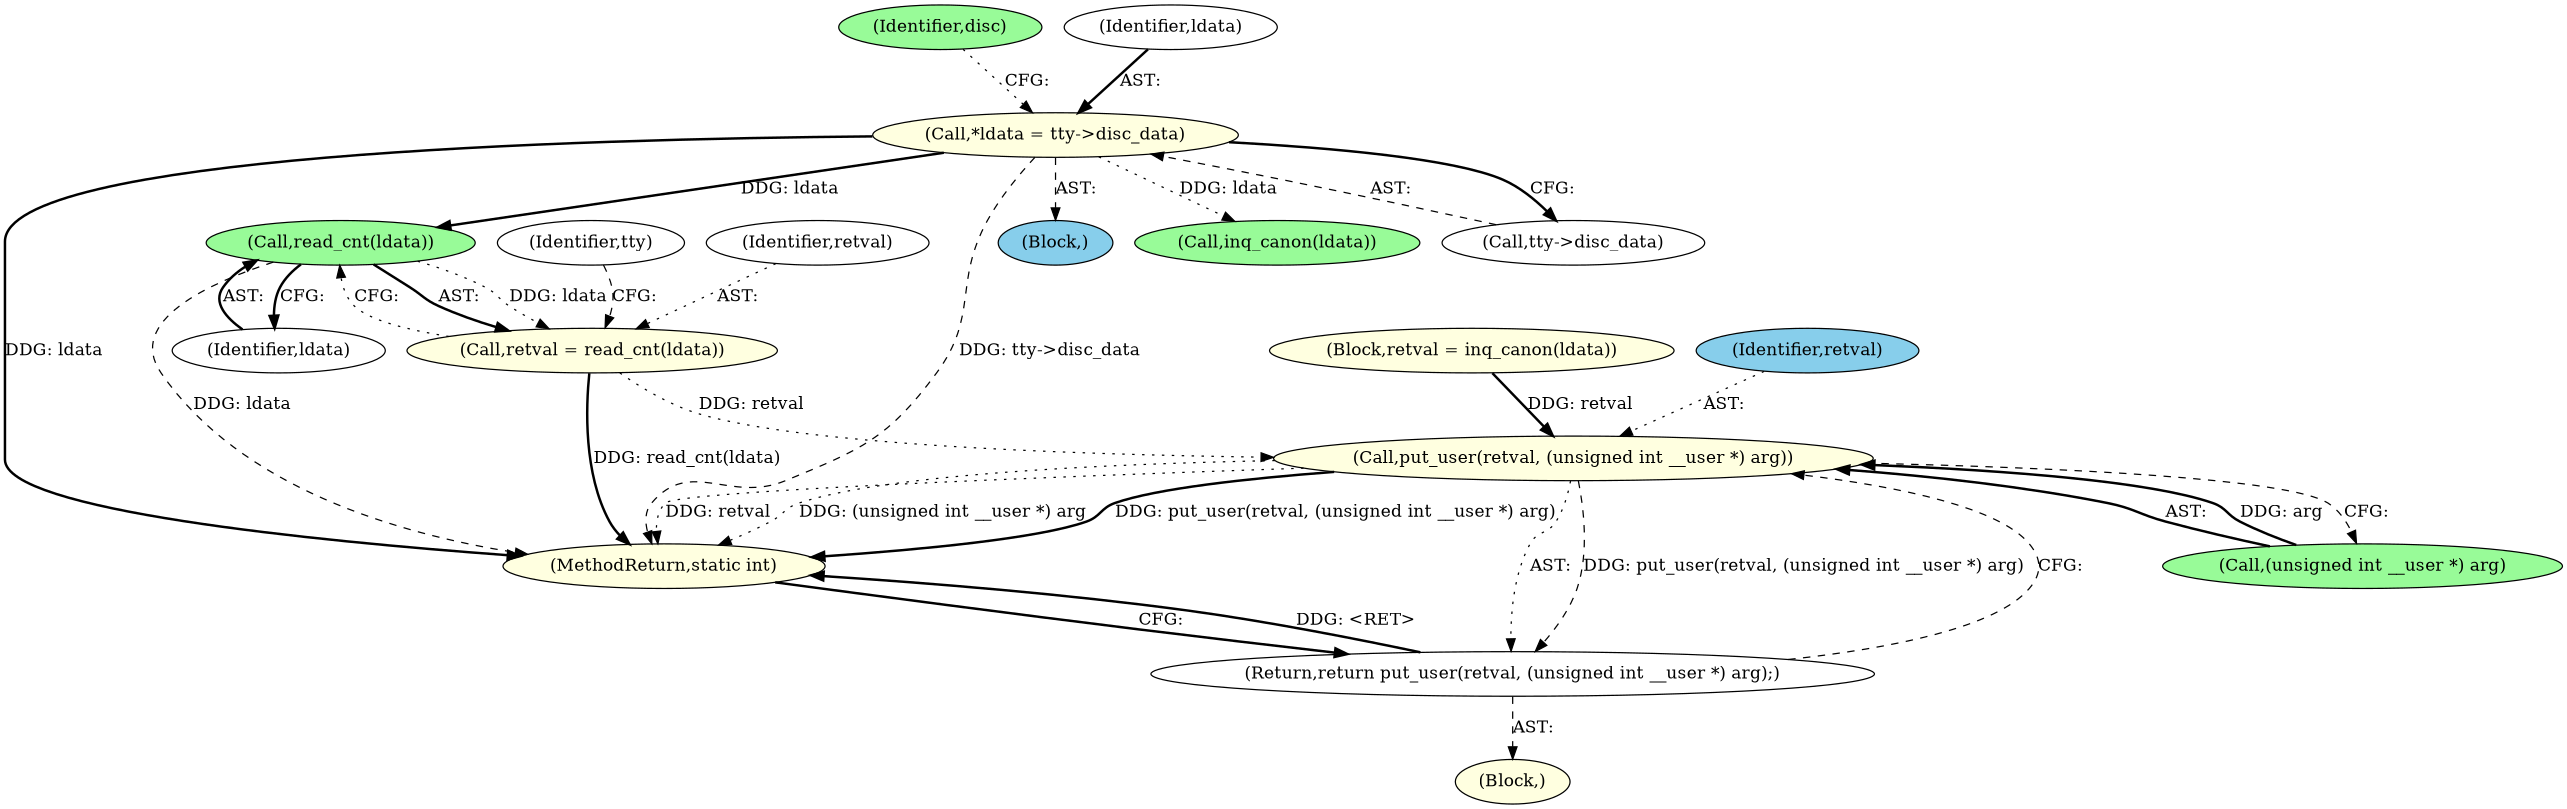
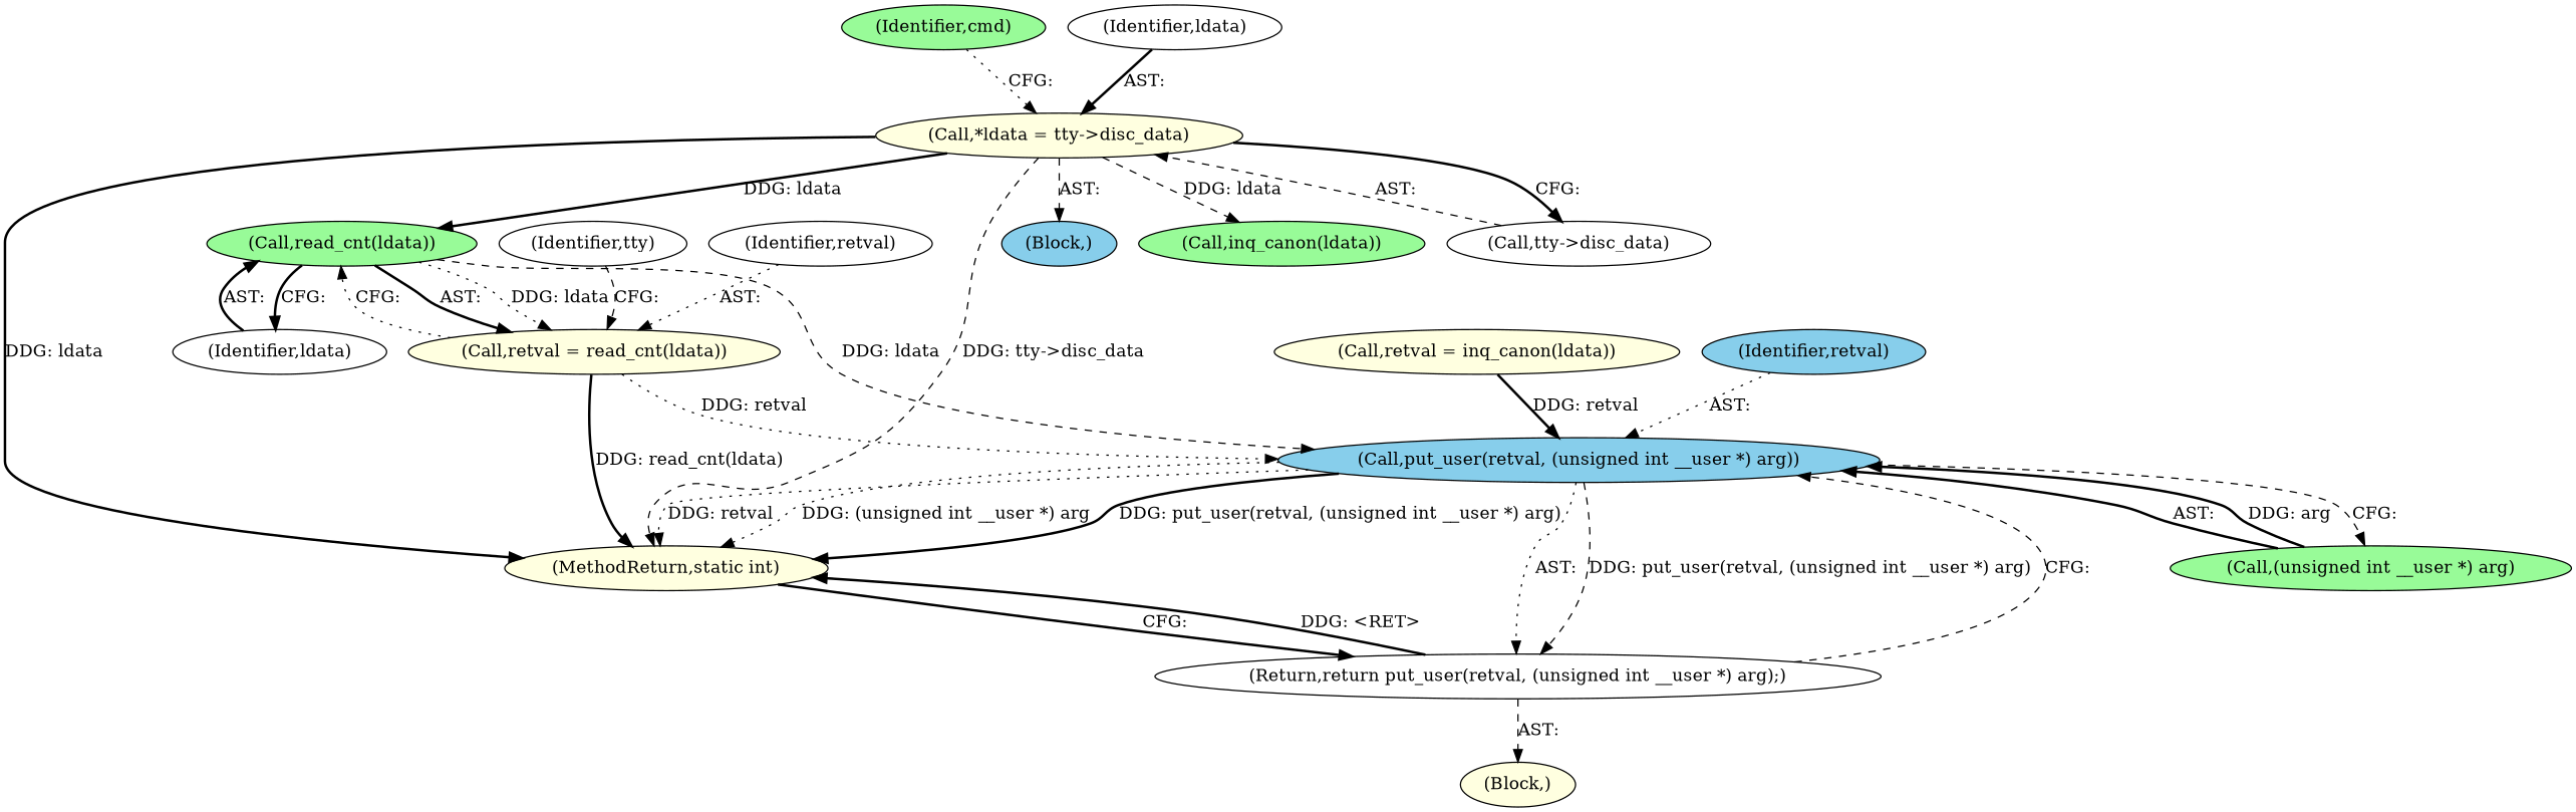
  digraph {
    node [fillcolor=lightyellow style=filled]
    edge [style=bold]
    n1 [fillcolor=palegreen label="(Call,read_cnt(ldata))"]
    n2 [label="(Call,retval = read_cnt(ldata))"]
    n3 [label="(MethodReturn,static int)"]
    n4 [fillcolor=white label="(Identifier,ldata)"]
-   n5 [label="(Call,put_user(retval, (unsigned int __user *) arg))"]
+   n5 [fillcolor=skyblue label="(Call,put_user(retval, (unsigned int __user *) arg))"]
    n6 [fillcolor=white label="(Return,return put_user(retval, (unsigned int __user *) arg);)"]
    n7 [label="(Call,*ldata = tty->disc_data)"]
    n8 [fillcolor=skyblue label="(Block,)"]
    n9 [fillcolor=palegreen label="(Call,inq_canon(ldata))"]
    n10 [fillcolor=white label="(Call,tty->disc_data)"]
    n11 [fillcolor=palegreen label="(Call,(unsigned int __user *) arg)"]
    n12 [label="(Block,)"]
-   n13 [fillcolor=palegreen label="(Identifier,disc)"]
+   n13 [fillcolor=palegreen label="(Identifier,cmd)"]
    n14 [fillcolor=white label="(Identifier,ldata)"]
    n15 [fillcolor=white label="(Identifier,retval)"]
    n16 [fillcolor=skyblue label="(Identifier,retval)"]
-   n17 [label="(Block,retval = inq_canon(ldata))"]
+   n17 [label="(Call,retval = inq_canon(ldata))"]
    n18 [fillcolor=white label="(Identifier,tty)"]
    n1 -> n2 [label="AST: "]
    n1 -> n2 [label="DDG: ldata" style=dotted]
-   n1 -> n3 [label="DDG: ldata" style=dashed]
+   n1 -> n5 [label="DDG: ldata" style=dashed]
    n1 -> n4 [label="CFG: "]
    n2 -> n1 [label="CFG: " style=dotted]
    n2 -> n3 [label="DDG: read_cnt(ldata)"]
    n2 -> n5 [label="DDG: retval" style=dotted]
    n3 -> n6 [label="CFG: "]
    n4 -> n1 [label="AST: "]
    n5 -> n3 [label="DDG: retval" style=dotted]
    n5 -> n3 [label="DDG: (unsigned int __user *) arg" style=dotted]
    n5 -> n3 [label="DDG: put_user(retval, (unsigned int __user *) arg)"]
    n5 -> n6 [label="AST: " style=dotted]
    n5 -> n6 [label="DDG: put_user(retval, (unsigned int __user *) arg)" style=dashed]
    n5 -> n11 [label="CFG: " style=dashed]
    n6 -> n3 [label="DDG: <RET>"]
    n6 -> n5 [label="CFG: " style=dashed]
    n6 -> n12 [label="AST: " style=dashed]
    n7 -> n1 [label="DDG: ldata"]
    n7 -> n3 [label="DDG: ldata"]
    n7 -> n3 [label="DDG: tty->disc_data" style=dashed]
    n7 -> n8 [label="AST: " style=dashed]
-   n7 -> n9 [label="DDG: ldata" style=dotted]
+   n7 -> n9 [label="DDG: ldata" style=dashed]
    n7 -> n10 [label="CFG: "]
    n10 -> n7 [label="AST: " style=dashed]
    n11 -> n5 [label="AST: "]
    n11 -> n5 [label="DDG: arg"]
    n13 -> n7 [label="CFG: " style=dotted]
    n14 -> n7 [label="AST: "]
    n15 -> n2 [label="AST: " style=dotted]
    n16 -> n5 [label="AST: " style=dotted]
    n17 -> n5 [label="DDG: retval"]
    n18 -> n2 [label="CFG: " style=dashed]
  }
